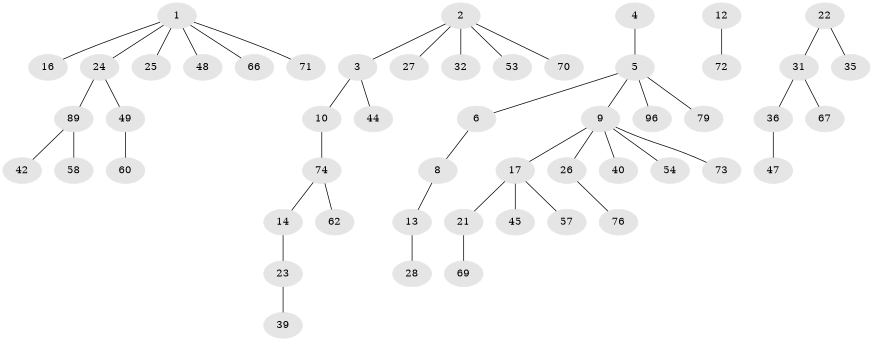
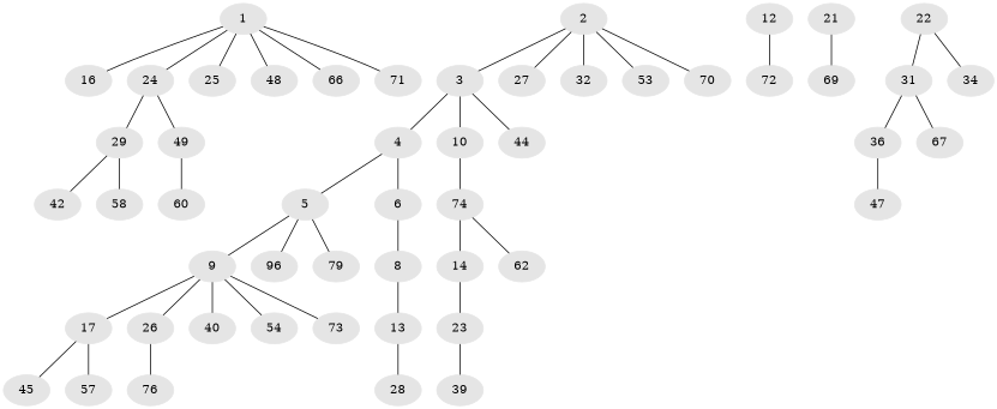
  graph {
    node [color=gray90 style=filled]
    1 [super="+61"]
    16
    24 [super="+41"]
    25 [super="+59"]
    48
    66
    71
    2 [super="+7"]
    3 [super="+43"]
    27
    32
    53
    70 [super="+78"]
-   29 [super="+34" label=89]
+   29 [super="+34"]
    49
    4
    10 [super="+52"]
    44 [super="+64"]
    12 [super="+15"]
    72
    5 [super="+11"]
    74
    6 [super="+51"]
    9 [super="+19"]
    n25 [label=96]
    79
    23 [super="+28"]
    14
    8 [super="+55"]
    17 [super="+63"]
    26 [super="+33"]
    40
    54 [super="+81"]
    n34 [label=73 super="+77"]
    13 [super="+18"]
    n36 [label=28 super="+80"]
    21 [super="+38"]
    45 [super="+50"]
    57
    n40 [label=76]
    62
    22 [super="+30"]
    31 [super="+82"]
-   35 [super="+65"]
+   35 [super="+65" label=34]
    39
    69 [super="+76"]
    36 [super="+37"]
    67
    42
    58 [super="+68"]
    60 [super="+73"]
    47
    1 -- 16
    1 -- 24
    1 -- 25
    1 -- 48
    1 -- 66
    1 -- 71
    24 -- 29
    24 -- 49
    2 -- 3
    2 -- 27
    2 -- 32
    2 -- 53
    2 -- 70
+   3 -- 4
    3 -- 10
    3 -- 44
    29 -- 42
    29 -- 58
    49 -- 60
    4 -- 5
    10 -- 74
    12 -- 72
-   5 -- 6
+   4 -- 6
    5 -- 9
    5 -- n25
    5 -- 79
    74 -- 14
    74 -- 62
    6 -- 8
    9 -- 17
    9 -- 26
    9 -- 40
    9 -- 54
    9 -- n34
    23 -- 39
    14 -- 23
    8 -- 13
-   17 -- 21
    17 -- 45
    17 -- 57
    26 -- n40
    13 -- n36
    21 -- 69
    22 -- 31
    22 -- 35
    31 -- 36
    31 -- 67
    36 -- 47
  }
